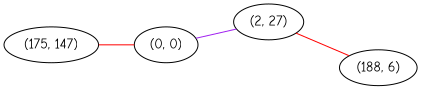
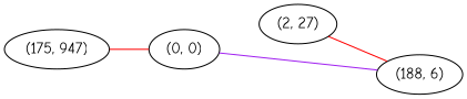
  graph {
    fontname="Comic Neue"
    rankdir=LR
    node [fontname="Comic Neue"]
    edge [color=red fontname="Comic Neue" weight=1]
-   "(175, 147)"
+   "(175, 147)" [label="(175, 947)"]
    "(0, 0)"
    "(2, 27)"
    "(188, 6)"
    "(175, 147)" -- "(0, 0)"
-   "(0, 0)" -- "(2, 27)" [color=purple weight=4]
+   "(0, 0)" -- "(188, 6)" [color=purple weight=4]
    "(2, 27)" -- "(188, 6)"
  }
